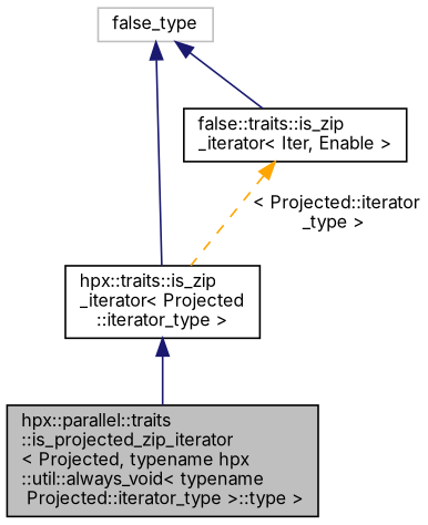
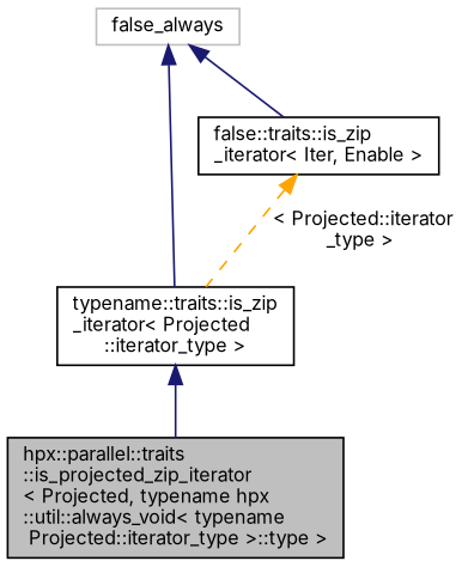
  digraph {
    fontname=Inter
    node [color=black fillcolor=white fontname=Inter fontsize=10 shape=record style=filled]
    edge [color=midnightblue dir=back fontname=Inter fontsize=10 labelfontname=Helvetica labelfontsize=10 style=solid]
    n1 [fillcolor=grey75 fontcolor=black height=0.2 label="hpx::parallel::traits\l::is_projected_zip_iterator\l\< Projected, typename hpx\l::util::always_void\< typename\l Projected::iterator_type \>::type \>" width=0.4]
-   n2 [height=0.2 label="hpx::traits::is_zip\l_iterator\< Projected\l::iterator_type \>" width=0.4]
-   n3 [color=grey75 height=0.2 label=false_type width=0.4]
+   n2 [height=0.2 label="typename::traits::is_zip\l_iterator\< Projected\l::iterator_type \>" width=0.4]
+   n3 [color=grey75 height=0.2 label=false_always width=0.4]
    n4 [height=0.2 label="false::traits::is_zip\l_iterator\< Iter, Enable \>" width=0.4]
    n2 -> n1
    n3 -> n2
    n3 -> n4
    n4 -> n2 [color=orange label=" \< Projected::iterator\l_type \>" style=dashed]
  }
